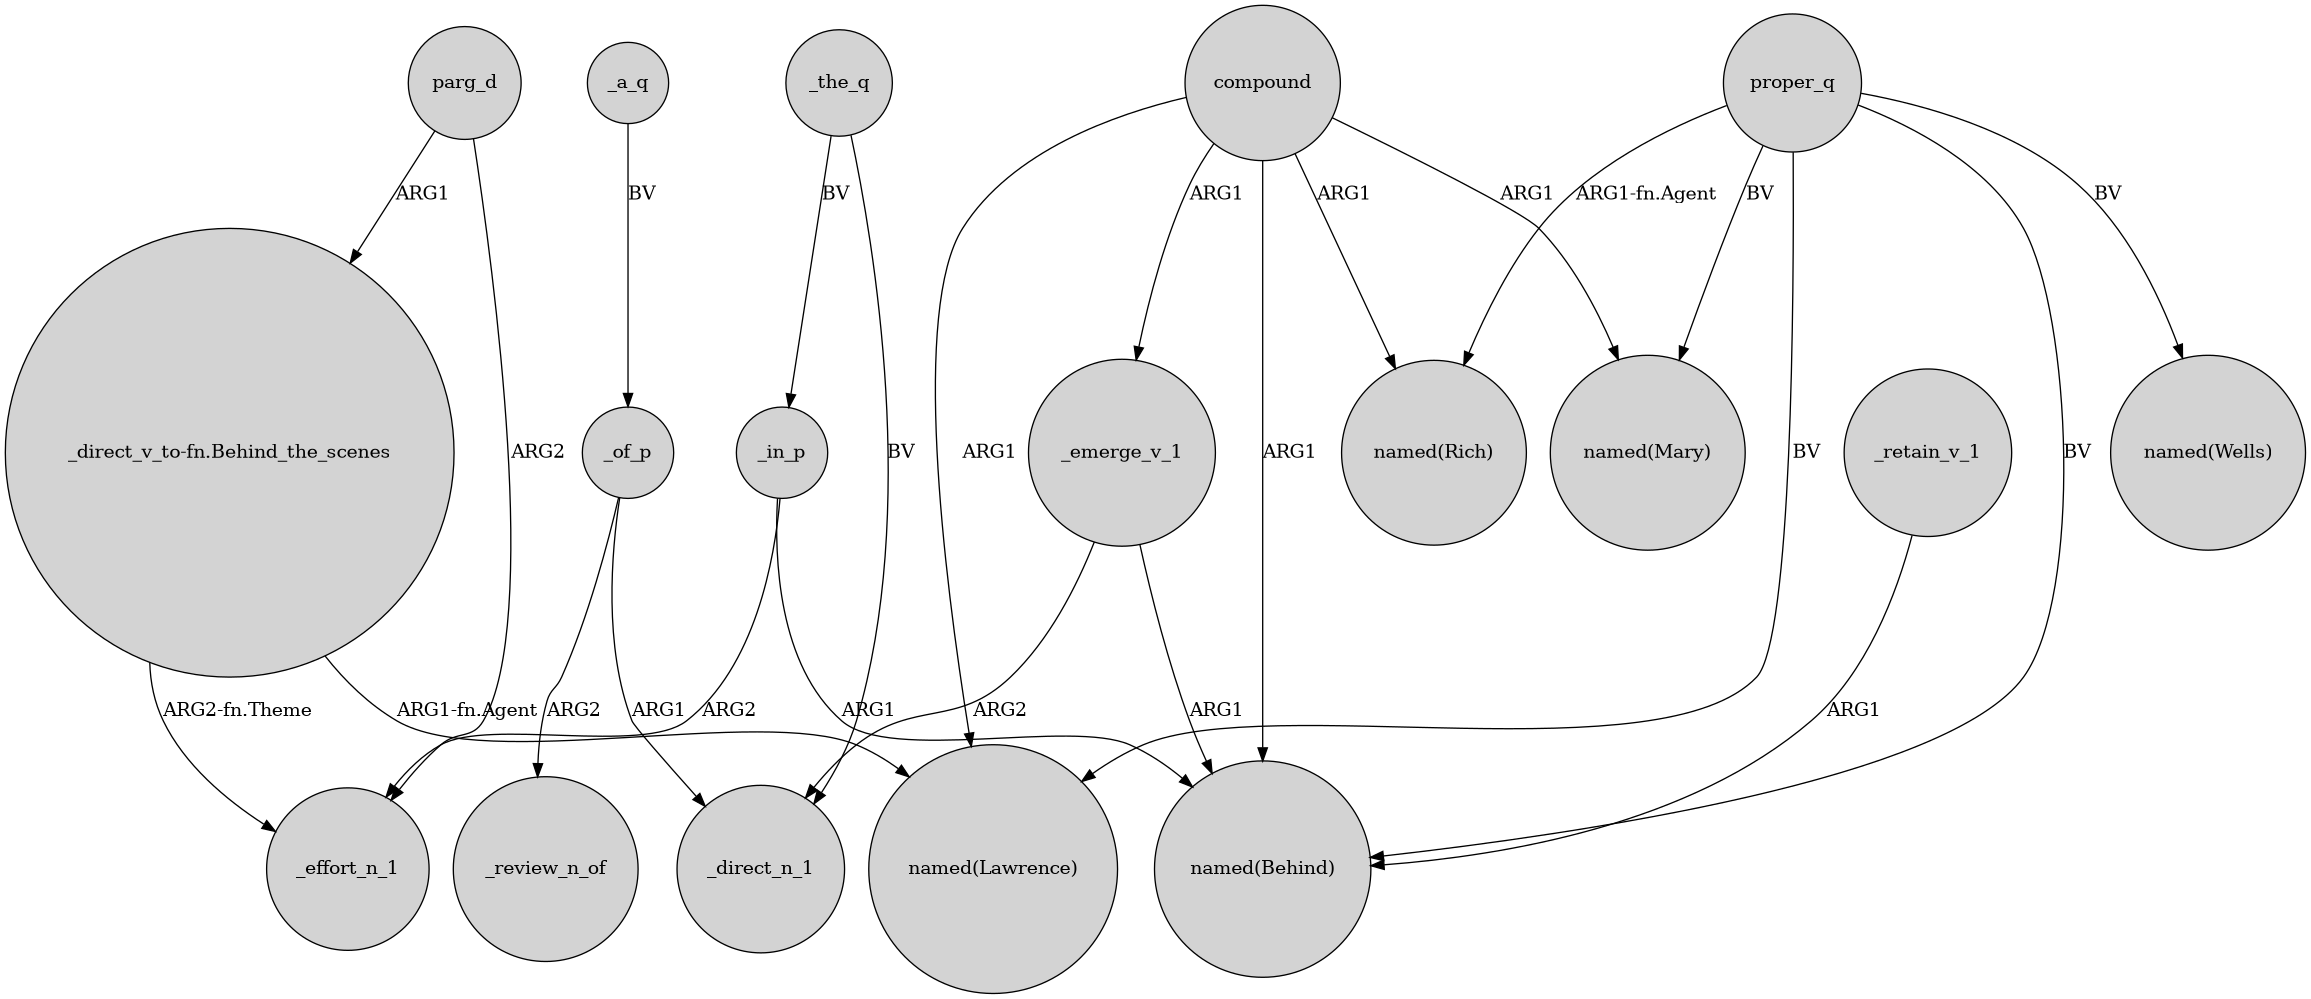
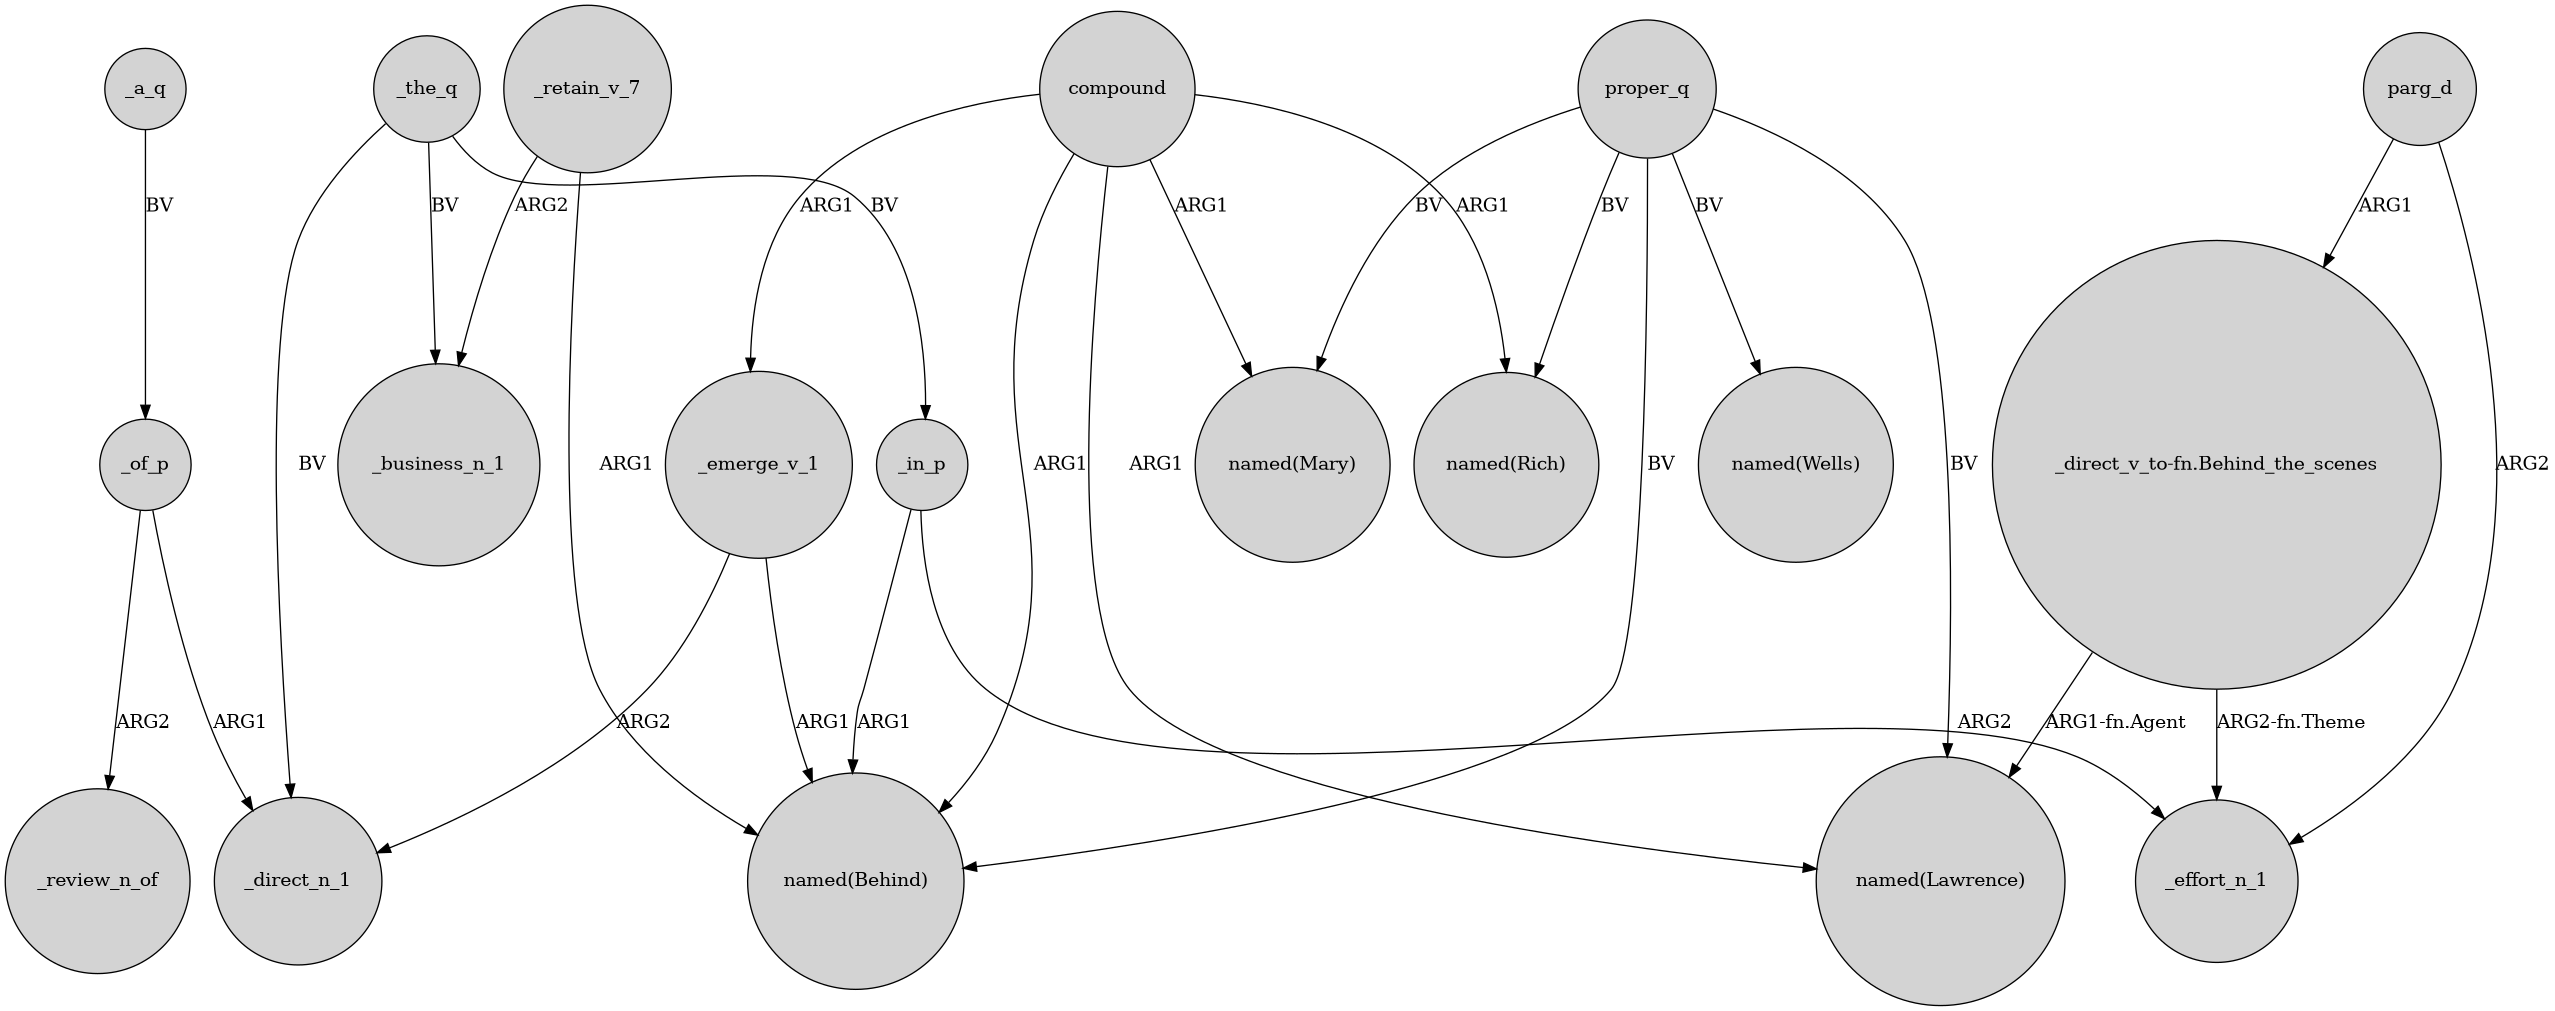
  digraph {
    node [shape=circle style=filled]
    _the_q
+   _business_n_1
    n3 [label=_direct_n_1]
    _in_p
    "_direct_v_to-fn.Behind_the_scenes"
    _effort_n_1
    "named(Lawrence)"
    compound
    n9 [label="named(Behind)"]
    "named(Rich)"
    "named(Mary)"
    _emerge_v_1
    parg_d
    _of_p
    _review_n_of
-   _retain_v_1
+   _retain_v_1 [label=_retain_v_7]
    proper_q
    "named(Wells)"
    _a_q
+   _the_q -> _business_n_1 [label=BV]
    _the_q -> n3 [label=BV]
    _the_q -> _in_p [label=BV]
    _in_p -> _effort_n_1 [label=ARG2]
    _in_p -> n9 [label=ARG1]
    "_direct_v_to-fn.Behind_the_scenes" -> _effort_n_1 [label="ARG2-fn.Theme"]
    "_direct_v_to-fn.Behind_the_scenes" -> "named(Lawrence)" [label="ARG1-fn.Agent"]
    compound -> "named(Lawrence)" [label=ARG1]
    compound -> n9 [label=ARG1]
    compound -> "named(Rich)" [label=ARG1]
    compound -> "named(Mary)" [label=ARG1]
    compound -> _emerge_v_1 [label=ARG1]
    _emerge_v_1 -> n3 [label=ARG2]
    _emerge_v_1 -> n9 [label=ARG1]
    parg_d -> "_direct_v_to-fn.Behind_the_scenes" [label=ARG1]
    parg_d -> _effort_n_1 [label=ARG2]
    _of_p -> n3 [label=ARG1]
    _of_p -> _review_n_of [label=ARG2]
+   _retain_v_1 -> _business_n_1 [label=ARG2]
    _retain_v_1 -> n9 [label=ARG1]
    proper_q -> "named(Lawrence)" [label=BV]
    proper_q -> n9 [label=BV]
-   proper_q -> "named(Rich)" [label="ARG1-fn.Agent"]
+   proper_q -> "named(Rich)" [label=BV]
    proper_q -> "named(Mary)" [label=BV]
    proper_q -> "named(Wells)" [label=BV]
    _a_q -> _of_p [label=BV]
  }
